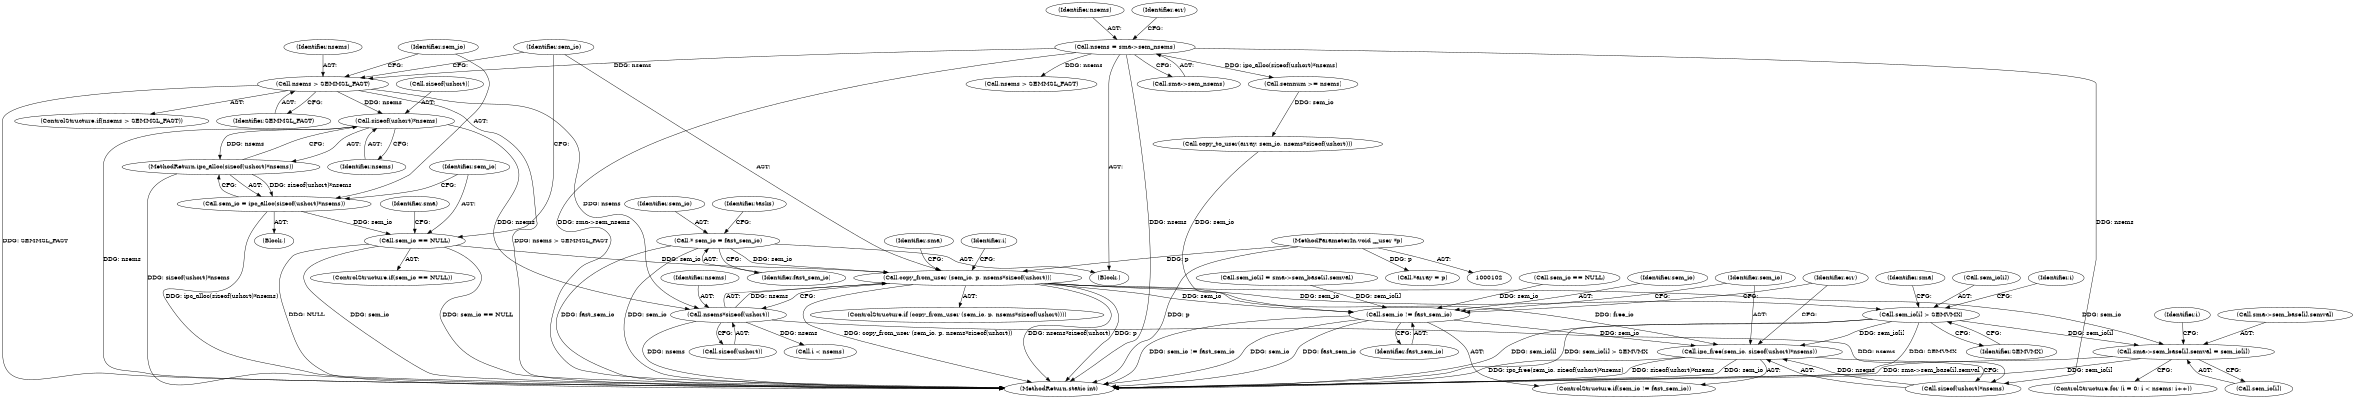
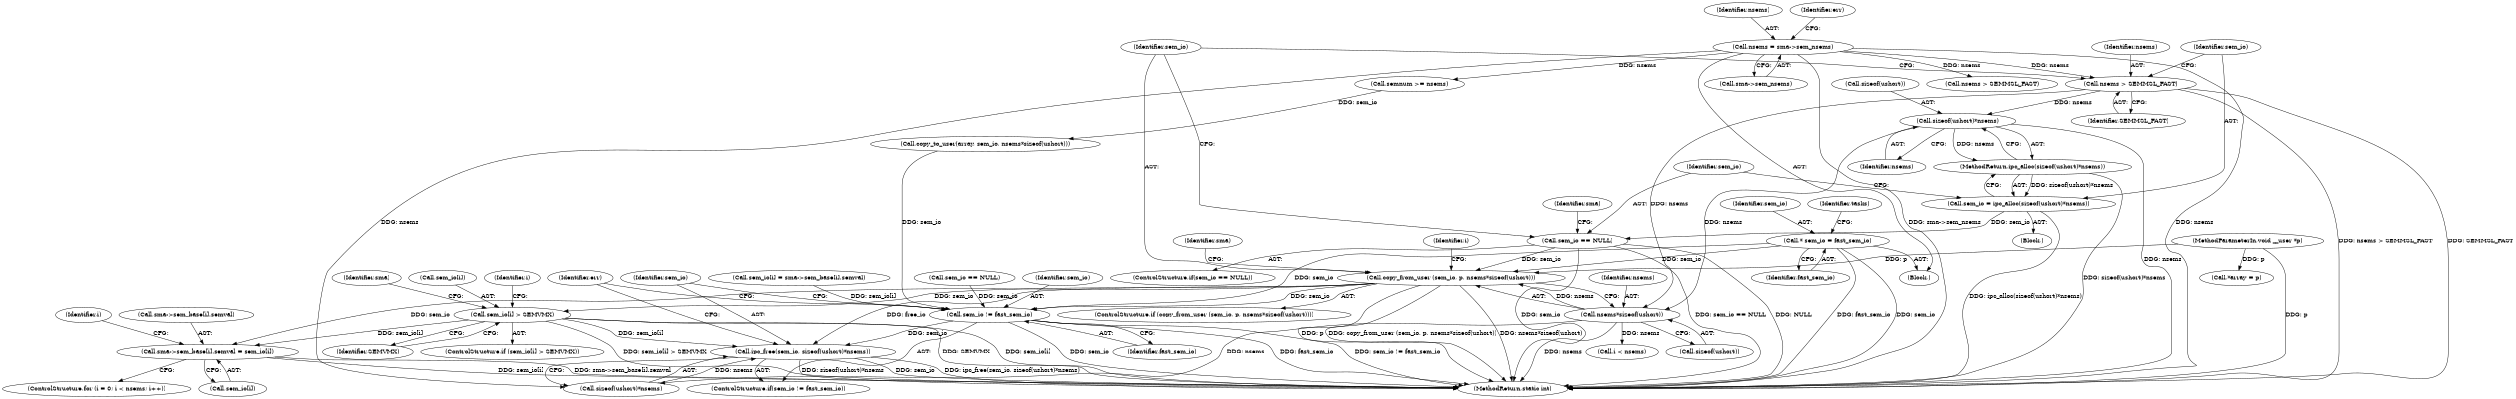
  digraph {
    n1 [label="(Call,sem_io[i] > SEMVMX)"]
    n2 [label="(Call,sma->sem_base[i].semval = sem_io[i])"]
    n3 [label="(Call,ipc_free(sem_io, sizeof(ushort)*nsems))"]
    n4 [label="(Identifier,SEMVMX)"]
+   n5 [label="(ControlStructure,if (sem_io[i] > SEMVMX))"]
    n6 [label="(MethodReturn,static int)"]
    n7 [label="(Call,sem_io[i])"]
    n8 [label="(ControlStructure,for (i = 0; i < nsems; i++))"]
    n9 [label="(Call,sem_io != fast_sem_io)"]
    n10 [label="(ControlStructure,if(sem_io != fast_sem_io))"]
    n11 [label="(Identifier,fast_sem_io)"]
    n12 [label="(Call,sizeof(ushort)*nsems)"]
    n13 [label="(Call,copy_from_user (sem_io, p, nsems*sizeof(ushort)))"]
    n14 [label="(Call,nsems*sizeof(ushort))"]
    n15 [label="(ControlStructure,if (copy_from_user (sem_io, p, nsems*sizeof(ushort))))"]
    n16 [label="(Call,i < nsems)"]
    n17 [label="(Call,sizeof(ushort))"]
    n18 [label="(Call,sem_io == NULL)"]
    n19 [label="(ControlStructure,if(sem_io == NULL))"]
    n20 [label="(Call,sem_io = ipc_alloc(sizeof(ushort)*nsems))"]
    n21 [label="(MethodReturn,ipc_alloc(sizeof(ushort)*nsems))"]
    n22 [label="(Block,)"]
    n23 [label="(Call,sizeof(ushort)*nsems)"]
    n24 [label="(Identifier,nsems)"]
    n25 [label="(Call,nsems > SEMMSL_FAST)"]
-   n26 [label="(ControlStructure,if(nsems > SEMMSL_FAST))"]
    n27 [label="(Identifier,SEMMSL_FAST)"]
    n28 [label="(Call,nsems = sma->sem_nsems)"]
    n29 [label="(Call,semnum >= nsems)"]
    n30 [label="(Call,nsems > SEMMSL_FAST)"]
    n31 [label="(Call,sma->sem_nsems)"]
    n32 [label="(Block,)"]
    n33 [label="(Call,copy_to_user(array, sem_io, nsems*sizeof(ushort)))"]
    n34 [label="(Call,* sem_io = fast_sem_io)"]
    n35 [label="(Identifier,fast_sem_io)"]
    n36 [label="(MethodParameterIn,void __user *p)"]
    n37 [label="(Call,*array = p)"]
-   1000102
    n39 [label="(Identifier,sem_io)"]
    n40 [label="(Identifier,nsems)"]
    n41 [label="(Identifier,sma)"]
    n42 [label="(Identifier,i)"]
    n43 [label="(Identifier,nsems)"]
    n44 [label="(Identifier,sem_io)"]
    n45 [label="(Call,sem_io == NULL)"]
    n46 [label="(Identifier,err)"]
    n47 [label="(Identifier,sem_io)"]
    n48 [label="(Identifier,sem_io)"]
    n49 [label="(Identifier,i)"]
    n50 [label="(Identifier,err)"]
    n51 [label="(Identifier,i)"]
    n52 [label="(Identifier,sem_io)"]
    n53 [label="(Identifier,sma)"]
    n54 [label="(Call,sem_io[i] = sma->sem_base[i].semval)"]
    n55 [label="(Identifier,tasks)"]
    n56 [label="(Call,sizeof(ushort))"]
    n57 [label="(Identifier,sem_io)"]
    n58 [label="(Identifier,sma)"]
    n59 [label="(Identifier,nsems)"]
    n60 [label="(Call,sem_io[i])"]
    n61 [label="(Call,sma->sem_base[i].semval)"]
    n1 -> n2 [label="DDG: sem_io[i]"]
    n1 -> n3 [label="DDG: sem_io[i]"]
    n1 -> n4 [label="CFG: "]
+   n1 -> n5 [label="AST: "]
    n1 -> n6 [label="DDG: sem_io[i]"]
    n1 -> n6 [label="DDG: sem_io[i] > SEMVMX"]
    n1 -> n6 [label="DDG: SEMVMX"]
    n2 -> n6 [label="DDG: sma->sem_base[i].semval"]
    n2 -> n6 [label="DDG: sem_io[i]"]
    n2 -> n7 [label="CFG: "]
    n2 -> n8 [label="CFG: "]
    n3 -> n6 [label="DDG: sem_io"]
    n3 -> n6 [label="DDG: ipc_free(sem_io, sizeof(ushort)*nsems)"]
    n3 -> n6 [label="DDG: sizeof(ushort)*nsems"]
    n3 -> n10 [label="AST: "]
    n3 -> n12 [label="CFG: "]
    n4 -> n1 [label="CFG: "]
    n7 -> n2 [label="AST: "]
    n9 -> n3 [label="DDG: sem_io"]
    n9 -> n6 [label="DDG: sem_io != fast_sem_io"]
    n9 -> n6 [label="DDG: sem_io"]
    n9 -> n6 [label="DDG: fast_sem_io"]
    n9 -> n10 [label="AST: "]
    n9 -> n11 [label="CFG: "]
    n11 -> n9 [label="AST: "]
    n12 -> n3 [label="AST: "]
    n12 -> n3 [label="DDG: nsems"]
    n13 -> n1 [label="DDG: sem_io"]
    n13 -> n2 [label="DDG: sem_io"]
    n13 -> n3 [label="DDG: free_io"]
    n13 -> n6 [label="DDG: copy_from_user (sem_io, p, nsems*sizeof(ushort))"]
    n13 -> n6 [label="DDG: nsems*sizeof(ushort)"]
    n13 -> n6 [label="DDG: p"]
    n13 -> n9 [label="DDG: sem_io"]
    n13 -> n14 [label="CFG: "]
    n13 -> n15 [label="AST: "]
    n14 -> n6 [label="DDG: nsems"]
    n14 -> n12 [label="DDG: nsems"]
    n14 -> n13 [label="AST: "]
    n14 -> n13 [label="DDG: nsems"]
    n14 -> n16 [label="DDG: nsems"]
    n14 -> n17 [label="CFG: "]
    n17 -> n14 [label="AST: "]
    n18 -> n6 [label="DDG: NULL"]
    n18 -> n6 [label="DDG: sem_io"]
    n18 -> n6 [label="DDG: sem_io == NULL"]
    n18 -> n13 [label="DDG: sem_io"]
    n18 -> n19 [label="AST: "]
    n20 -> n6 [label="DDG: ipc_alloc(sizeof(ushort)*nsems)"]
    n20 -> n18 [label="DDG: sem_io"]
    n20 -> n21 [label="CFG: "]
    n20 -> n22 [label="AST: "]
    n21 -> n6 [label="DDG: sizeof(ushort)*nsems"]
    n21 -> n20 [label="AST: "]
    n21 -> n20 [label="DDG: sizeof(ushort)*nsems"]
    n21 -> n23 [label="CFG: "]
    n23 -> n6 [label="DDG: nsems"]
    n23 -> n14 [label="DDG: nsems"]
    n23 -> n21 [label="AST: "]
    n23 -> n21 [label="DDG: nsems"]
    n23 -> n24 [label="CFG: "]
    n24 -> n23 [label="AST: "]
    n25 -> n6 [label="DDG: SEMMSL_FAST"]
    n25 -> n6 [label="DDG: nsems > SEMMSL_FAST"]
    n25 -> n14 [label="DDG: nsems"]
    n25 -> n23 [label="DDG: nsems"]
-   n25 -> n26 [label="AST: "]
    n25 -> n27 [label="CFG: "]
    n27 -> n25 [label="AST: "]
    n28 -> n6 [label="DDG: sma->sem_nsems"]
    n28 -> n6 [label="DDG: nsems"]
    n28 -> n12 [label="DDG: nsems"]
    n28 -> n25 [label="DDG: nsems"]
-   n28 -> n29 [label="DDG: ipc_alloc(sizeof(ushort)*nsems)"]
+   n28 -> n29 [label="DDG: nsems"]
    n28 -> n30 [label="DDG: nsems"]
    n28 -> n31 [label="CFG: "]
    n28 -> n32 [label="AST: "]
    n29 -> n33 [label="DDG: sem_io"]
    n31 -> n28 [label="AST: "]
    n33 -> n9 [label="DDG: sem_io"]
    n34 -> n6 [label="DDG: fast_sem_io"]
    n34 -> n6 [label="DDG: sem_io"]
+   n34 -> n9 [label="DDG: sem_io"]
    n34 -> n13 [label="DDG: sem_io"]
    n34 -> n32 [label="AST: "]
    n34 -> n35 [label="CFG: "]
    n35 -> n34 [label="AST: "]
    n36 -> n6 [label="DDG: p"]
    n36 -> n13 [label="DDG: p"]
    n36 -> n37 [label="DDG: p"]
-   n36 -> 1000102 [label="AST: "]
    n39 -> n34 [label="AST: "]
    n40 -> n28 [label="AST: "]
    n41 -> n13 [label="CFG: "]
    n42 -> n13 [label="CFG: "]
    n43 -> n25 [label="AST: "]
    n44 -> n13 [label="AST: "]
    n44 -> n18 [label="CFG: "]
    n44 -> n25 [label="CFG: "]
    n45 -> n9 [label="DDG: sem_io"]
    n46 -> n3 [label="CFG: "]
    n46 -> n9 [label="CFG: "]
    n47 -> n20 [label="AST: "]
    n47 -> n25 [label="CFG: "]
    n48 -> n3 [label="AST: "]
    n48 -> n9 [label="CFG: "]
    n49 -> n1 [label="CFG: "]
    n50 -> n28 [label="CFG: "]
    n51 -> n2 [label="CFG: "]
    n52 -> n9 [label="AST: "]
    n53 -> n1 [label="CFG: "]
    n54 -> n9 [label="DDG: sem_io[i]"]
    n55 -> n34 [label="CFG: "]
    n56 -> n23 [label="AST: "]
    n57 -> n18 [label="AST: "]
    n57 -> n20 [label="CFG: "]
    n58 -> n18 [label="CFG: "]
    n59 -> n14 [label="AST: "]
    n60 -> n1 [label="AST: "]
    n61 -> n2 [label="AST: "]
  }
